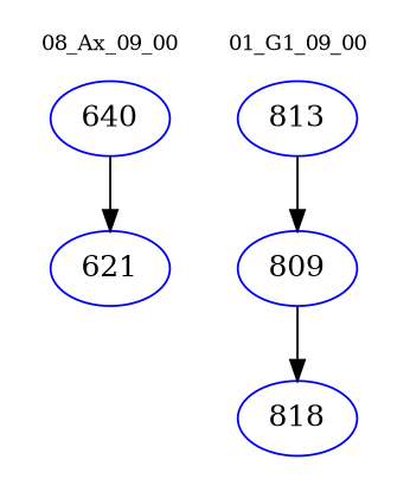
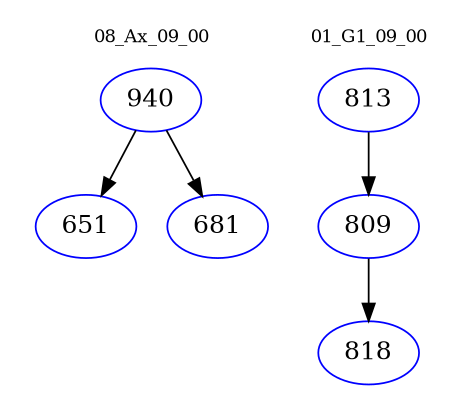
  digraph {
    node [color=blue]
    edge [color=black]
-   n1 [label=640]
-   n3 [label=621]
+   n1 [label=940]
+   n2 [label=651]
+   n3 [label=681]
    n4 [label=809]
    n5 [label=813]
    n6 [label=818]
    subgraph cluster_1 {
      color=white
      fontsize=10
      label="08_Ax_09_00"
      n1
+     n2
      n3
    }
    subgraph cluster_2 {
      color=white
      fontsize=10
      label="01_G1_09_00"
      n4
      n5
      n6
    }
+   n1 -> n2
    n1 -> n3
    n4 -> n6
    n5 -> n4
  }
